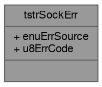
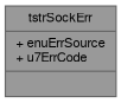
  digraph {
-   n1 [color=gray40 fillcolor=grey60 fontcolor=black fontname=FreeSans fontsize=10 height=0.2 label="{tstrSockErr\n|+ enuErrSource\l+ u8ErrCode\l|}" shape=record style=filled width=0.4]
+   n1 [color=gray40 fillcolor=grey60 fontcolor=black fontname=FreeSans fontsize=10 height=0.2 label="{tstrSockErr\n|+ enuErrSource\l+ u7ErrCode\l|}" shape=record style=filled width=0.4]
  }
